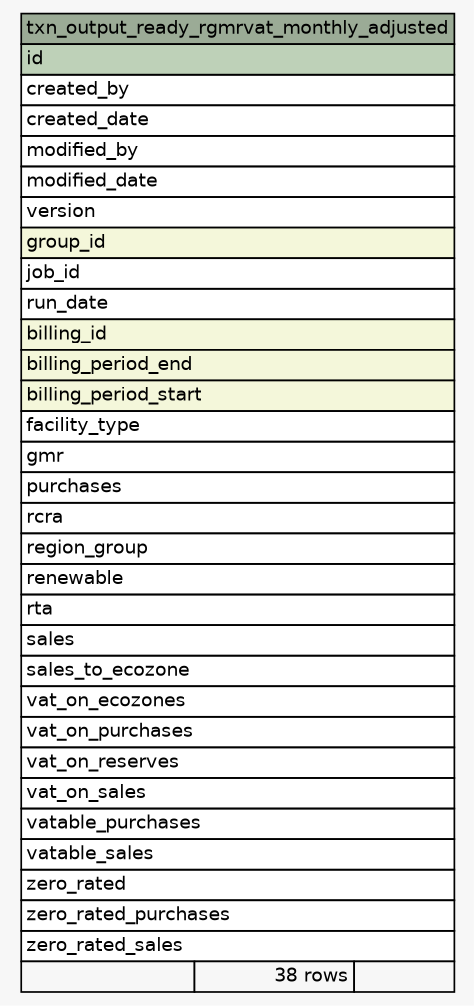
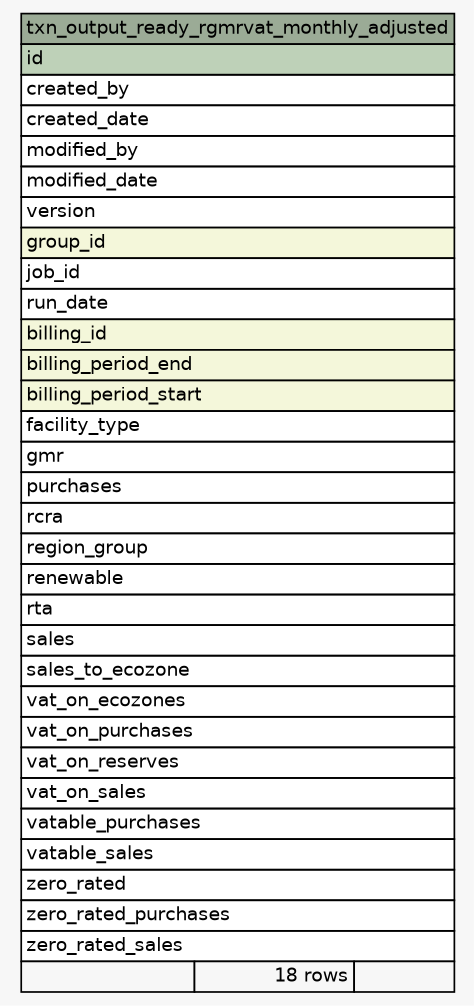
  digraph {
    bgcolor="#f7f7f7"
    fontname=Helvetica
    fontsize=11
    nodesep=0.18
    rankdir=RL
    ranksep=0.46
-   n1 [fontname=Helvetica fontsize=11 label=<     <TABLE BORDER="0" CELLBORDER="1" CELLSPACING="0" BGCOLOR="#ffffff">       <TR><TD COLSPAN="3" BGCOLOR="#9bab96" ALIGN="CENTER">txn_output_ready_rgmrvat_monthly_adjusted</TD></TR>       <TR><TD PORT="id" COLSPAN="3" BGCOLOR="#bed1b8" ALIGN="LEFT">id</TD></TR>       <TR><TD PORT="created_by" COLSPAN="3" ALIGN="LEFT">created_by</TD></TR>       <TR><TD PORT="created_date" COLSPAN="3" ALIGN="LEFT">created_date</TD></TR>       <TR><TD PORT="modified_by" COLSPAN="3" ALIGN="LEFT">modified_by</TD></TR>       <TR><TD PORT="modified_date" COLSPAN="3" ALIGN="LEFT">modified_date</TD></TR>       <TR><TD PORT="version" COLSPAN="3" ALIGN="LEFT">version</TD></TR>       <TR><TD PORT="group_id" COLSPAN="3" BGCOLOR="#f4f7da" ALIGN="LEFT">group_id</TD></TR>       <TR><TD PORT="job_id" COLSPAN="3" ALIGN="LEFT">job_id</TD></TR>       <TR><TD PORT="run_date" COLSPAN="3" ALIGN="LEFT">run_date</TD></TR>       <TR><TD PORT="billing_id" COLSPAN="3" BGCOLOR="#f4f7da" ALIGN="LEFT">billing_id</TD></TR>       <TR><TD PORT="billing_period_end" COLSPAN="3" BGCOLOR="#f4f7da" ALIGN="LEFT">billing_period_end</TD></TR>       <TR><TD PORT="billing_period_start" COLSPAN="3" BGCOLOR="#f4f7da" ALIGN="LEFT">billing_period_start</TD></TR>       <TR><TD PORT="facility_type" COLSPAN="3" ALIGN="LEFT">facility_type</TD></TR>       <TR><TD PORT="gmr" COLSPAN="3" ALIGN="LEFT">gmr</TD></TR>       <TR><TD PORT="purchases" COLSPAN="3" ALIGN="LEFT">purchases</TD></TR>       <TR><TD PORT="rcra" COLSPAN="3" ALIGN="LEFT">rcra</TD></TR>       <TR><TD PORT="region_group" COLSPAN="3" ALIGN="LEFT">region_group</TD></TR>       <TR><TD PORT="renewable" COLSPAN="3" ALIGN="LEFT">renewable</TD></TR>       <TR><TD PORT="rta" COLSPAN="3" ALIGN="LEFT">rta</TD></TR>       <TR><TD PORT="sales" COLSPAN="3" ALIGN="LEFT">sales</TD></TR>       <TR><TD PORT="sales_to_ecozone" COLSPAN="3" ALIGN="LEFT">sales_to_ecozone</TD></TR>       <TR><TD PORT="vat_on_ecozones" COLSPAN="3" ALIGN="LEFT">vat_on_ecozones</TD></TR>       <TR><TD PORT="vat_on_purchases" COLSPAN="3" ALIGN="LEFT">vat_on_purchases</TD></TR>       <TR><TD PORT="vat_on_reserves" COLSPAN="3" ALIGN="LEFT">vat_on_reserves</TD></TR>       <TR><TD PORT="vat_on_sales" COLSPAN="3" ALIGN="LEFT">vat_on_sales</TD></TR>       <TR><TD PORT="vatable_purchases" COLSPAN="3" ALIGN="LEFT">vatable_purchases</TD></TR>       <TR><TD PORT="vatable_sales" COLSPAN="3" ALIGN="LEFT">vatable_sales</TD></TR>       <TR><TD PORT="zero_rated" COLSPAN="3" ALIGN="LEFT">zero_rated</TD></TR>       <TR><TD PORT="zero_rated_purchases" COLSPAN="3" ALIGN="LEFT">zero_rated_purchases</TD></TR>       <TR><TD PORT="zero_rated_sales" COLSPAN="3" ALIGN="LEFT">zero_rated_sales</TD></TR>       <TR><TD ALIGN="LEFT" BGCOLOR="#f7f7f7">  </TD><TD ALIGN="RIGHT" BGCOLOR="#f7f7f7">38 rows</TD><TD ALIGN="RIGHT" BGCOLOR="#f7f7f7">  </TD></TR>     </TABLE>> shape=plaintext]
+   n1 [fontname=Helvetica fontsize=11 label=<     <TABLE BORDER="0" CELLBORDER="1" CELLSPACING="0" BGCOLOR="#ffffff">       <TR><TD COLSPAN="3" BGCOLOR="#9bab96" ALIGN="CENTER">txn_output_ready_rgmrvat_monthly_adjusted</TD></TR>       <TR><TD PORT="id" COLSPAN="3" BGCOLOR="#bed1b8" ALIGN="LEFT">id</TD></TR>       <TR><TD PORT="created_by" COLSPAN="3" ALIGN="LEFT">created_by</TD></TR>       <TR><TD PORT="created_date" COLSPAN="3" ALIGN="LEFT">created_date</TD></TR>       <TR><TD PORT="modified_by" COLSPAN="3" ALIGN="LEFT">modified_by</TD></TR>       <TR><TD PORT="modified_date" COLSPAN="3" ALIGN="LEFT">modified_date</TD></TR>       <TR><TD PORT="version" COLSPAN="3" ALIGN="LEFT">version</TD></TR>       <TR><TD PORT="group_id" COLSPAN="3" BGCOLOR="#f4f7da" ALIGN="LEFT">group_id</TD></TR>       <TR><TD PORT="job_id" COLSPAN="3" ALIGN="LEFT">job_id</TD></TR>       <TR><TD PORT="run_date" COLSPAN="3" ALIGN="LEFT">run_date</TD></TR>       <TR><TD PORT="billing_id" COLSPAN="3" BGCOLOR="#f4f7da" ALIGN="LEFT">billing_id</TD></TR>       <TR><TD PORT="billing_period_end" COLSPAN="3" BGCOLOR="#f4f7da" ALIGN="LEFT">billing_period_end</TD></TR>       <TR><TD PORT="billing_period_start" COLSPAN="3" BGCOLOR="#f4f7da" ALIGN="LEFT">billing_period_start</TD></TR>       <TR><TD PORT="facility_type" COLSPAN="3" ALIGN="LEFT">facility_type</TD></TR>       <TR><TD PORT="gmr" COLSPAN="3" ALIGN="LEFT">gmr</TD></TR>       <TR><TD PORT="purchases" COLSPAN="3" ALIGN="LEFT">purchases</TD></TR>       <TR><TD PORT="rcra" COLSPAN="3" ALIGN="LEFT">rcra</TD></TR>       <TR><TD PORT="region_group" COLSPAN="3" ALIGN="LEFT">region_group</TD></TR>       <TR><TD PORT="renewable" COLSPAN="3" ALIGN="LEFT">renewable</TD></TR>       <TR><TD PORT="rta" COLSPAN="3" ALIGN="LEFT">rta</TD></TR>       <TR><TD PORT="sales" COLSPAN="3" ALIGN="LEFT">sales</TD></TR>       <TR><TD PORT="sales_to_ecozone" COLSPAN="3" ALIGN="LEFT">sales_to_ecozone</TD></TR>       <TR><TD PORT="vat_on_ecozones" COLSPAN="3" ALIGN="LEFT">vat_on_ecozones</TD></TR>       <TR><TD PORT="vat_on_purchases" COLSPAN="3" ALIGN="LEFT">vat_on_purchases</TD></TR>       <TR><TD PORT="vat_on_reserves" COLSPAN="3" ALIGN="LEFT">vat_on_reserves</TD></TR>       <TR><TD PORT="vat_on_sales" COLSPAN="3" ALIGN="LEFT">vat_on_sales</TD></TR>       <TR><TD PORT="vatable_purchases" COLSPAN="3" ALIGN="LEFT">vatable_purchases</TD></TR>       <TR><TD PORT="vatable_sales" COLSPAN="3" ALIGN="LEFT">vatable_sales</TD></TR>       <TR><TD PORT="zero_rated" COLSPAN="3" ALIGN="LEFT">zero_rated</TD></TR>       <TR><TD PORT="zero_rated_purchases" COLSPAN="3" ALIGN="LEFT">zero_rated_purchases</TD></TR>       <TR><TD PORT="zero_rated_sales" COLSPAN="3" ALIGN="LEFT">zero_rated_sales</TD></TR>       <TR><TD ALIGN="LEFT" BGCOLOR="#f7f7f7">  </TD><TD ALIGN="RIGHT" BGCOLOR="#f7f7f7">18 rows</TD><TD ALIGN="RIGHT" BGCOLOR="#f7f7f7">  </TD></TR>     </TABLE>> shape=plaintext]
  }
